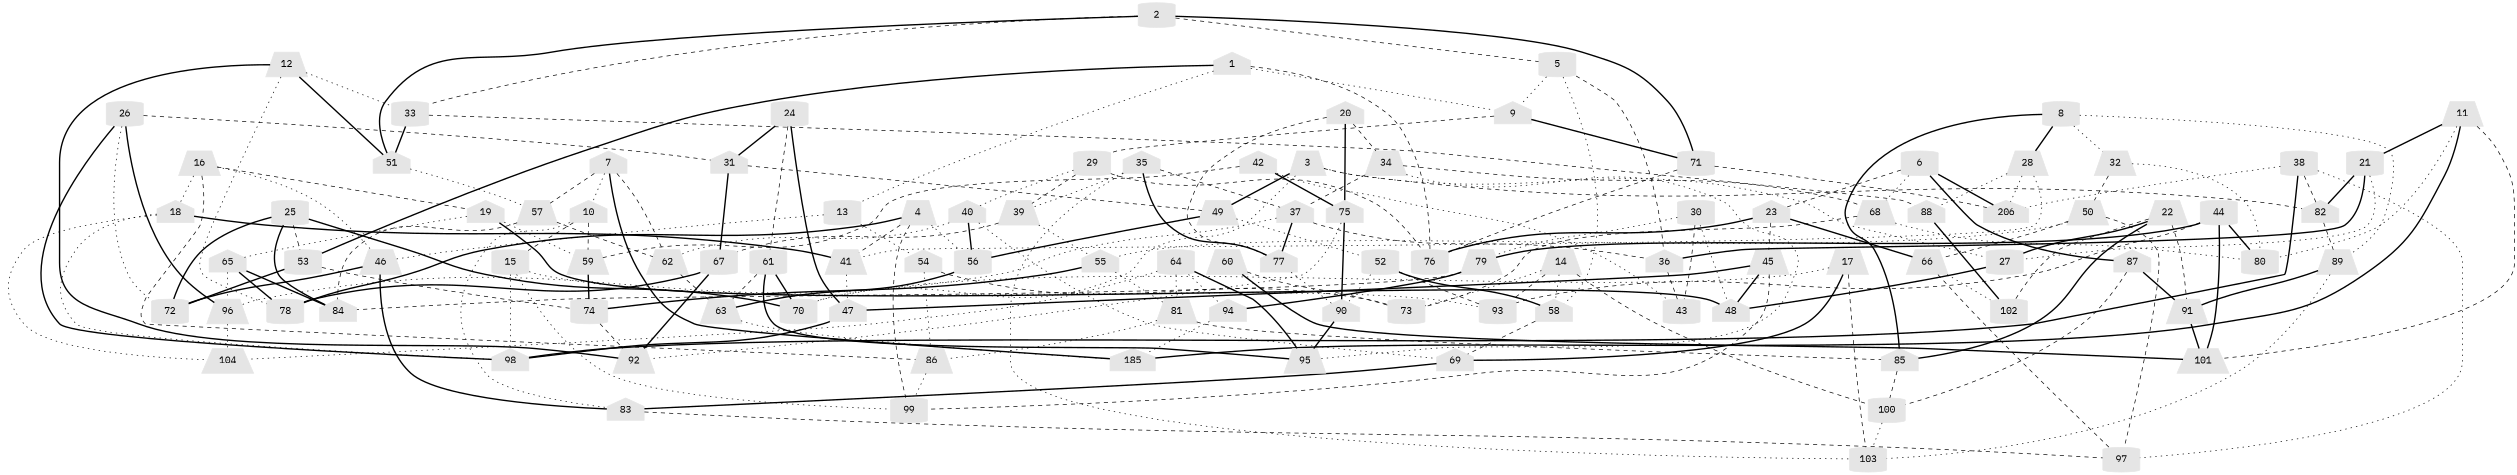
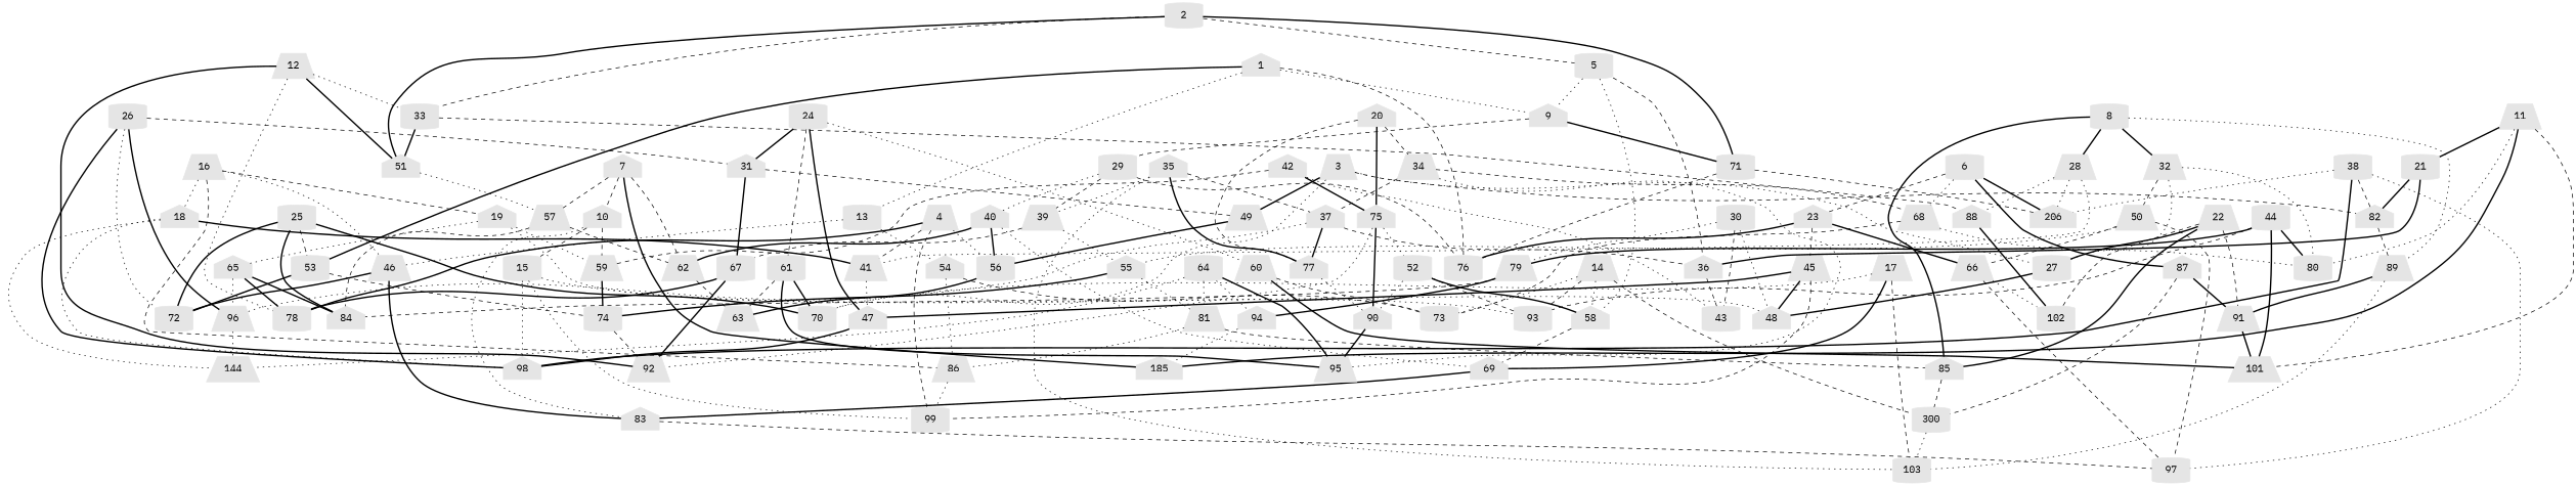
  graph {
    fontname="IBM Plex Mono"
    node [color=gray90 fontname="IBM Plex Mono" shape=cylinder style=filled]
    edge [fontname="IBM Plex Mono" style=bold]
    1 [shape=house]
    9 [shape=house]
    13
    53
    76
    71
    29
    46 [shape=trapezium]
    54 [shape=house]
    72
    74
    2
    5
    33
    51 [shape=house]
    36 [shape=house]
    58 [shape=house]
    88 [shape=house]
    57 [shape=trapezium]
    n20 [label=206 shape=house]
    3 [shape=trapezium]
    27
    49 [shape=trapezium]
    70
    82 [shape=house]
    48 [shape=house]
    56
    52
    89 [shape=trapezium]
    4 [shape=trapezium]
    41 [shape=trapezium]
    78
    99
    47 [shape=house]
    63 [shape=trapezium]
    43
    69 [shape=house]
    23 [shape=house]
    6
    68 [shape=trapezium]
    87 [shape=house]
    45 [shape=trapezium]
    66 [shape=trapezium]
    80
    73
-   100
+   100 [label=300]
    91 [shape=trapezium]
    7 [shape=house]
    10 [shape=house]
    62 [shape=trapezium]
    n51 [label=185 shape=house]
    15
    59 [shape=trapezium]
    83 [shape=house]
    84 [shape=house]
    28 [shape=trapezium]
    8
    32 [shape=trapezium]
    85 [shape=house]
    50 [shape=trapezium]
    103
    39 [shape=trapezium]
    40 [shape=house]
    93
    98 [shape=house]
    97
    11 [shape=trapezium]
    21
    101 [shape=trapezium]
    12 [shape=trapezium]
    92 [shape=trapezium]
    30
    79 [shape=trapezium]
    86 [shape=trapezium]
    14 [shape=trapezium]
    16 [shape=trapezium]
    18 [shape=house]
    19 [shape=house]
-   104 [shape=trapezium]
+   104 [shape=trapezium label=144]
    65 [shape=house]
    17 [shape=trapezium]
    42 [shape=house]
    75 [shape=house]
    96 [shape=trapezium]
    20 [shape=house]
    34 [shape=trapezium]
    77 [shape=house]
    37 [shape=house]
    95 [shape=trapezium]
    90 [shape=house]
    22 [shape=trapezium]
    102
    31 [shape=house]
    24
    60 [shape=trapezium]
    61
    67
    25
    26
    55 [shape=house]
    94 [shape=house]
    35 [shape=house]
    38
    81 [shape=trapezium]
    44
    64
    1 -- 9 [style=dotted]
    1 -- 13 [style=dotted]
    1 -- 53
    1 -- 76 [style=dashed]
    9 -- 71
    9 -- 29 [style=dashed]
    13 -- 46 [style=dotted]
    13 -- 54 [style=dotted]
    53 -- 72
    53 -- 74 [style=dashed]
    71 -- 76 [style=dashed]
    71 -- n20 [style=dashed]
    29 -- 76 [style=dashed]
    29 -- 39 [style=dashed]
    29 -- 40 [style=dotted]
    46 -- 72
    46 -- 83
    54 -- 73 [style=dashed]
    54 -- 86 [style=dotted]
    74 -- 92 [style=dashed]
    2 -- 71
    2 -- 5 [style=dashed]
    2 -- 33 [style=dashed]
    2 -- 51
    5 -- 9 [style=dotted]
    5 -- 36 [style=dashed]
    5 -- 58 [style=dotted]
    33 -- 51
    33 -- 88 [style=dashed]
    51 -- 57 [style=dotted]
    36 -- 43 [style=dashed]
    58 -- 69 [style=dashed]
    88 -- 102
    57 -- 62 [style=dashed]
    57 -- 84 [style=dashed]
    3 -- 27 [style=dotted]
    3 -- 49
    3 -- 70 [style=dotted]
    3 -- 82 [style=dashed]
    27 -- 48
    49 -- 56
-   49 -- 52 [style=dotted]
+   75 -- 52 [style=dotted]
    82 -- 89 [style=dashed]
    56 -- 63
    52 -- 58
    52 -- 93 [style=dashed]
    52 -- 90 [style=dotted]
    89 -- 91
    89 -- 103 [style=dotted]
    4 -- 56 [style=dotted]
    4 -- 41 [style=dashed]
    4 -- 78
    4 -- 99 [style=dashed]
    41 -- 47 [style=dotted]
    47 -- 98
-   63 -- n51 [style=dotted]
    69 -- 83
    23 -- 76
    23 -- 45 [style=dashed]
    23 -- 66
    6 -- n20
    6 -- 23 [style=dashed]
    6 -- 68 [style=dotted]
    6 -- 87
    68 -- 80 [style=dotted]
    68 -- 73 [style=dashed]
    87 -- 100 [style=dashed]
    87 -- 91
    45 -- 48
    45 -- 99 [style=dashed]
    45 -- 47
    66 -- 97 [style=dashed]
    66 -- 102 [style=dotted]
    100 -- 103 [style=dotted]
    91 -- 101
    7 -- 57 [style=dashed]
-   7 -- 10 [style=dotted]
+   7 -- 10 [style=dashed]
    7 -- 62 [style=dashed]
    7 -- n51
    10 -- 15 [style=dashed]
    10 -- 59 [style=dashed]
    10 -- 83 [style=dotted]
    62 -- 63 [style=dashed]
    15 -- 99 [style=dotted]
    15 -- 93 [style=dotted]
    15 -- 98 [style=dotted]
    59 -- 74
    83 -- 97 [style=dashed]
    28 -- 88 [style=dotted]
    28 -- n20 [style=dotted]
    28 -- 41 [style=dotted]
    8 -- 89 [style=dotted]
    8 -- 28
-   8 -- 32 [style=dotted]
+   8 -- 32
    8 -- 85
    32 -- 80 [style=dotted]
    32 -- 50 [style=dashed]
    85 -- 100 [style=dashed]
    50 -- 66 [style=dashed]
    50 -- 97 [style=dashed]
    50 -- 55 [style=dotted]
    39 -- 67 [style=dashed]
    39 -- 55 [style=dotted]
    40 -- 56
    40 -- 69 [style=dotted]
-   40 -- 62 [style=dotted]
+   40 -- 62
    11 -- 80 [style=dotted]
    11 -- n51
    11 -- 21
    11 -- 101 [style=dashed]
    21 -- 36
-   21 -- 27 [style=dotted]
+   32 -- 27 [style=dotted]
    21 -- 82
    12 -- 33 [style=dotted]
    12 -- 51
    12 -- 78 [style=dotted]
    12 -- 92
    30 -- 48 [style=dotted]
    30 -- 43 [style=dashed]
    30 -- 79 [style=dotted]
    79 -- 84 [style=dashed]
    79 -- 94
    86 -- 99 [style=dotted]
    14 -- 58 [style=dotted]
    14 -- 73 [style=dotted]
    14 -- 100 [style=dashed]
    14 -- 93 [style=dashed]
    16 -- 46 [style=dotted]
    16 -- 86 [style=dashed]
    16 -- 18 [style=dotted]
    16 -- 19 [style=dashed]
    18 -- 41
    18 -- 98 [style=dotted]
    18 -- 104 [style=dotted]
-   19 -- 48
+   19 -- 48 [style=dotted]
    19 -- 59 [style=dotted]
    19 -- 65 [style=dotted]
    65 -- 78
    65 -- 84
    65 -- 96 [style=dotted]
    17 -- 70 [style=dotted]
    17 -- 69
    17 -- 103 [style=dashed]
    42 -- 43 [style=dotted]
    42 -- 59 [style=dashed]
    42 -- 75
    75 -- 92 [style=dotted]
    75 -- 90
    96 -- 104 [style=dotted]
    20 -- 75
    20 -- 34 [style=dashed]
    20 -- 77 [style=dashed]
    34 -- 68 [style=dashed]
    34 -- 37 [style=dashed]
    34 -- 95 [style=dotted]
    77 -- 90 [style=dotted]
    37 -- 36 [style=dashed]
    37 -- 96 [style=dotted]
    37 -- 77
    90 -- 95
    22 -- 27
    22 -- 91 [style=dashed]
    22 -- 85
    22 -- 102 [style=dashed]
    31 -- 49 [style=dashed]
    31 -- 67
    24 -- 47
    24 -- 31
+   24 -- 60 [style=dotted]
    24 -- 61 [style=dashed]
    60 -- 73 [style=dashed]
    60 -- 101
    61 -- 70
    61 -- 63 [style=dashed]
    61 -- 95
    67 -- 78
    67 -- 92
    25 -- 53 [style=dashed]
    25 -- 72
    25 -- 70
    25 -- 84
    26 -- 72 [style=dotted]
    26 -- 98
    26 -- 96
    26 -- 31 [style=dashed]
    55 -- 74
    55 -- 81 [style=dotted]
    94 -- n51 [style=dotted]
    35 -- 103 [style=dotted]
    35 -- 39 [style=dotted]
    35 -- 77
    35 -- 37 [style=dashed]
    38 -- n20 [style=dotted]
    38 -- 82 [style=dashed]
    38 -- 98
    38 -- 97 [style=dotted]
    81 -- 85 [style=dashed]
    81 -- 86 [style=dotted]
    44 -- 80
    44 -- 93 [style=dashed]
    44 -- 101
    44 -- 79
    64 -- 104 [style=dotted]
    64 -- 95
    64 -- 94 [style=dotted]
    64 -- 81 [style=dotted]
  }
